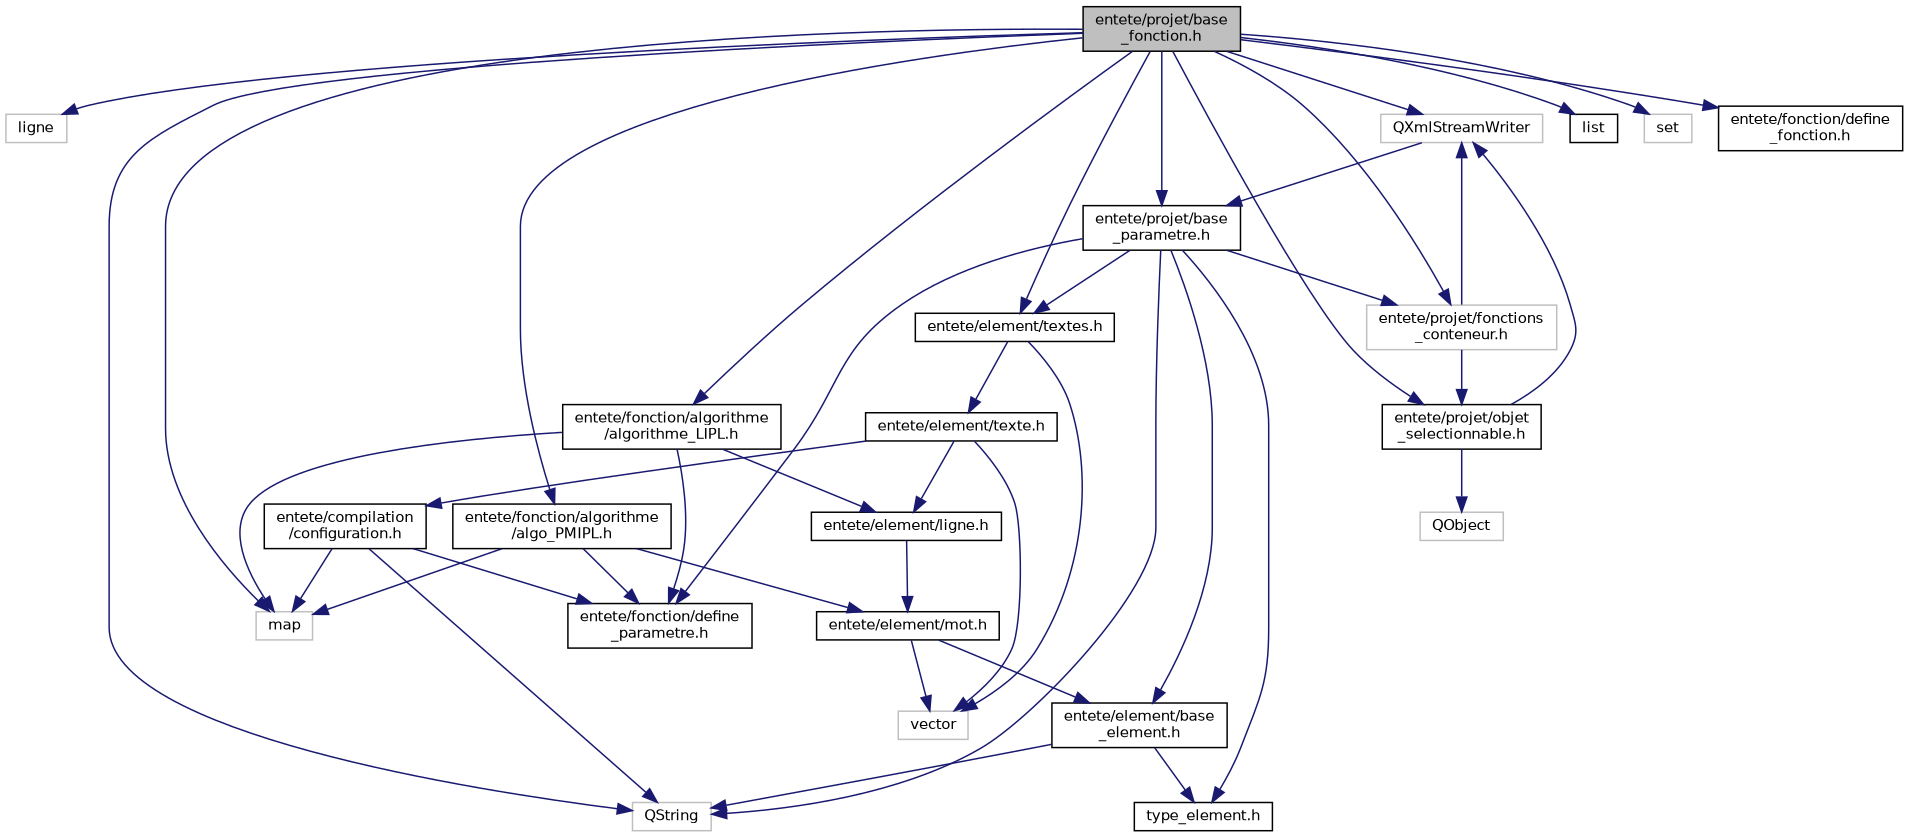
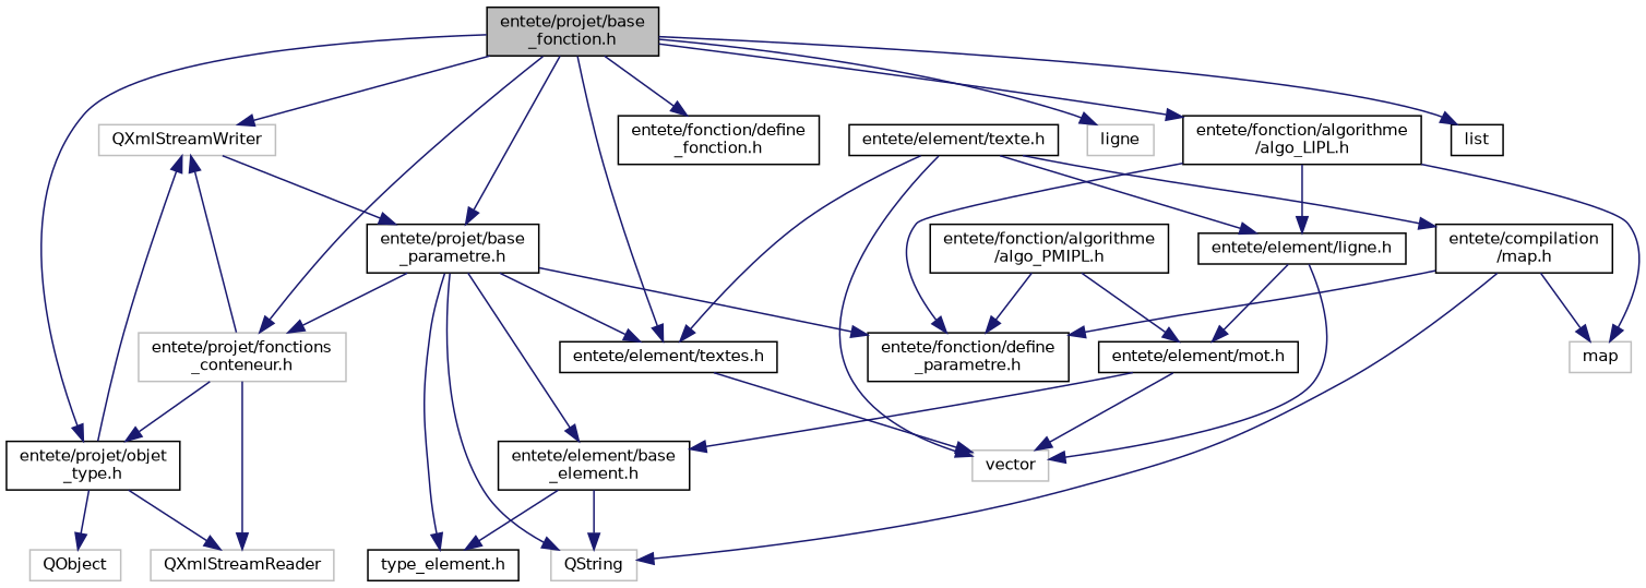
  digraph {
    node [color=black fillcolor=white fontname=Helvetica fontsize=10 shape=record style=filled]
    edge [color=midnightblue fontname=Helvetica fontsize=10 labelfontname=Helvetica labelfontsize=10 style=solid]
    n1 [fillcolor=grey75 fontcolor=black height=0.2 label="entete/projet/base\l_fonction.h" width=0.4]
    n2 [color=grey75 height=0.2 label=ligne width=0.4]
    n3 [color=grey75 height=0.2 label=QString width=0.4]
    n4 [height=0.2 label=list width=0.4]
-   n5 [color=grey75 height=0.2 label=set width=0.4]
    n6 [color=grey75 height=0.2 label=map width=0.4]
    n7 [color=grey75 height=0.2 label=QXmlStreamWriter width=0.4]
    n8 [height=0.2 label="entete/element/textes.h" width=0.4]
    n9 [height=0.2 label="entete/projet/base\l_parametre.h" width=0.4]
    n10 [color=grey75 height=0.2 label="entete/projet/fonctions\l_conteneur.h" width=0.4]
-   n11 [height=0.2 label="entete/projet/objet\l_selectionnable.h" width=0.4]
+   n11 [height=0.2 label="entete/projet/objet\l_type.h" width=0.4]
    n12 [height=0.2 label="entete/fonction/algorithme\l/algo_PMIPL.h" width=0.4]
-   n13 [height=0.2 label="entete/fonction/algorithme\l/algorithme_LIPL.h" width=0.4]
+   n13 [height=0.2 label="entete/fonction/algorithme\l/algo_LIPL.h" width=0.4]
    n14 [height=0.2 label="entete/fonction/define\l_fonction.h" width=0.4]
    n15 [height=0.2 label="entete/element/texte.h" width=0.4]
    n16 [color=grey75 height=0.2 label=vector width=0.4]
    n17 [height=0.2 label="entete/fonction/define\l_parametre.h" width=0.4]
    n18 [height=0.2 label="entete/element/base\l_element.h" width=0.4]
    n19 [height=0.2 label="type_element.h" width=0.4]
+   n20 [color=grey75 height=0.2 label=QXmlStreamReader width=0.4]
    n21 [color=grey75 height=0.2 label=QObject width=0.4]
    n22 [height=0.2 label="entete/element/mot.h" width=0.4]
    n23 [height=0.2 label="entete/element/ligne.h" width=0.4]
-   n24 [height=0.2 label="entete/compilation\l/configuration.h" width=0.4]
+   n24 [height=0.2 label="entete/compilation\l/map.h" width=0.4]
    n1 -> n2
-   n1 -> n3
    n1 -> n4
-   n1 -> n5
-   n1 -> n6
    n1 -> n7
    n1 -> n8
    n1 -> n9
    n1 -> n10
    n1 -> n11
-   n1 -> n12
    n1 -> n13
    n1 -> n14
    n7 -> n9
-   n8 -> n15
+   n15 -> n8
    n8 -> n16
    n9 -> n3
    n9 -> n8
    n9 -> n10
    n9 -> n17
    n9 -> n18
    n9 -> n19
    n10 -> n7
    n10 -> n11
+   n10 -> n20
    n11 -> n7
+   n11 -> n20
    n11 -> n21
-   n12 -> n6
    n12 -> n17
    n12 -> n22
    n13 -> n6
    n13 -> n17
    n13 -> n23
    n15 -> n16
    n15 -> n23
    n15 -> n24
    n18 -> n3
    n18 -> n19
    n22 -> n16
    n22 -> n18
+   n23 -> n16
    n23 -> n22
    n24 -> n3
    n24 -> n6
    n24 -> n17
  }
